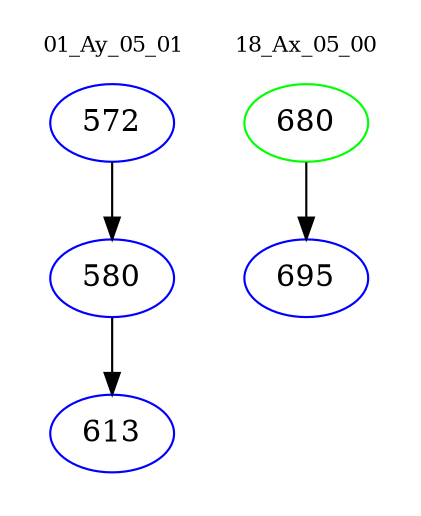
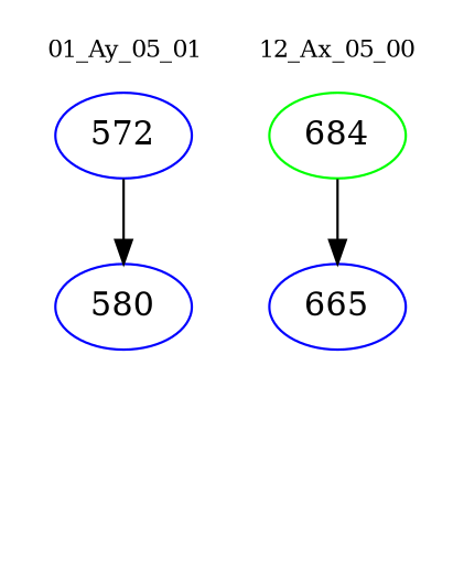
  digraph {
    node [color=blue]
    edge [color=black]
    n1 [label=572]
    n2 [label=580]
-   n3 [label=613]
-   n4 [color=green label=680]
-   n5 [label=695]
+   n4 [color=green label=684]
+   n5 [label=665]
    subgraph cluster_1 {
      color=white
      fontsize=10
      label="01_Ay_05_01"
      n1
      n2
-     n3
    }
    subgraph cluster_2 {
      color=white
      fontsize=10
-     label="18_Ax_05_00"
+     label="12_Ax_05_00"
      n4
      n5
    }
    n1 -> n2
-   n2 -> n3
    n4 -> n5
  }
